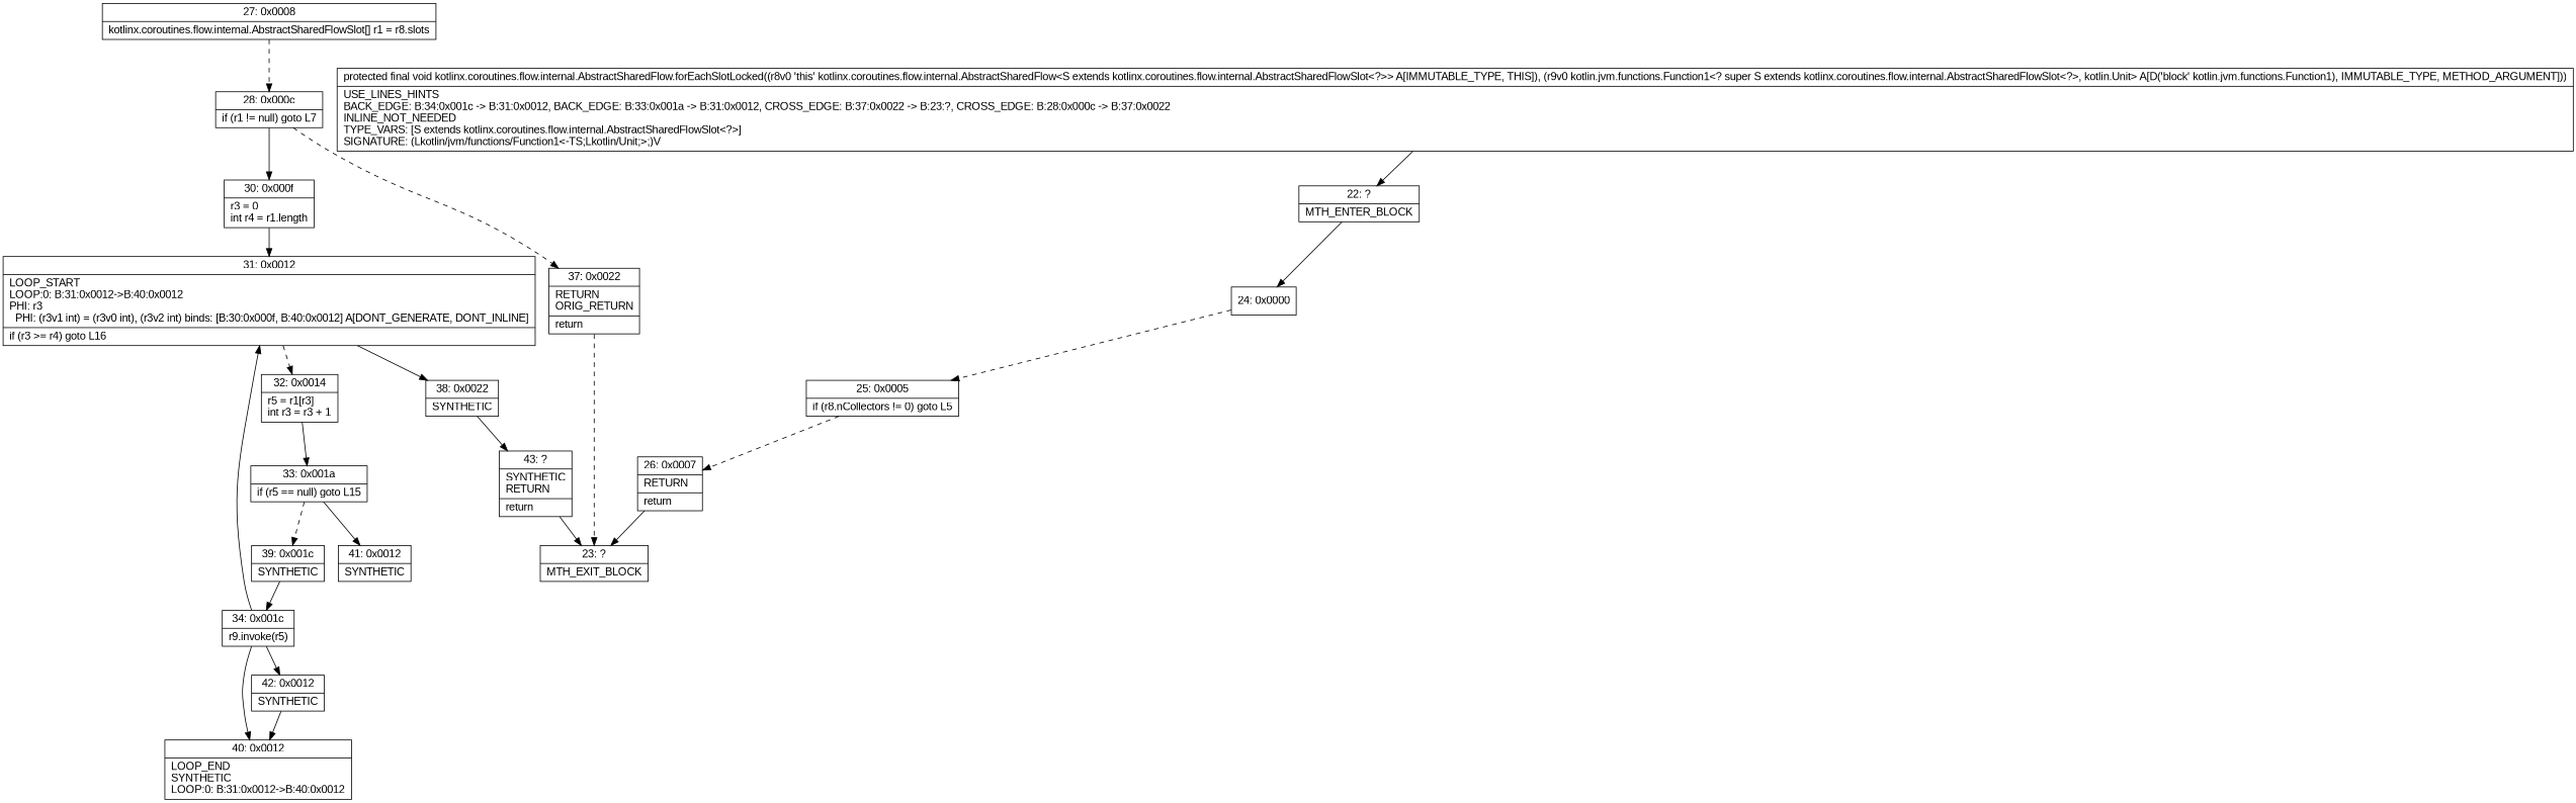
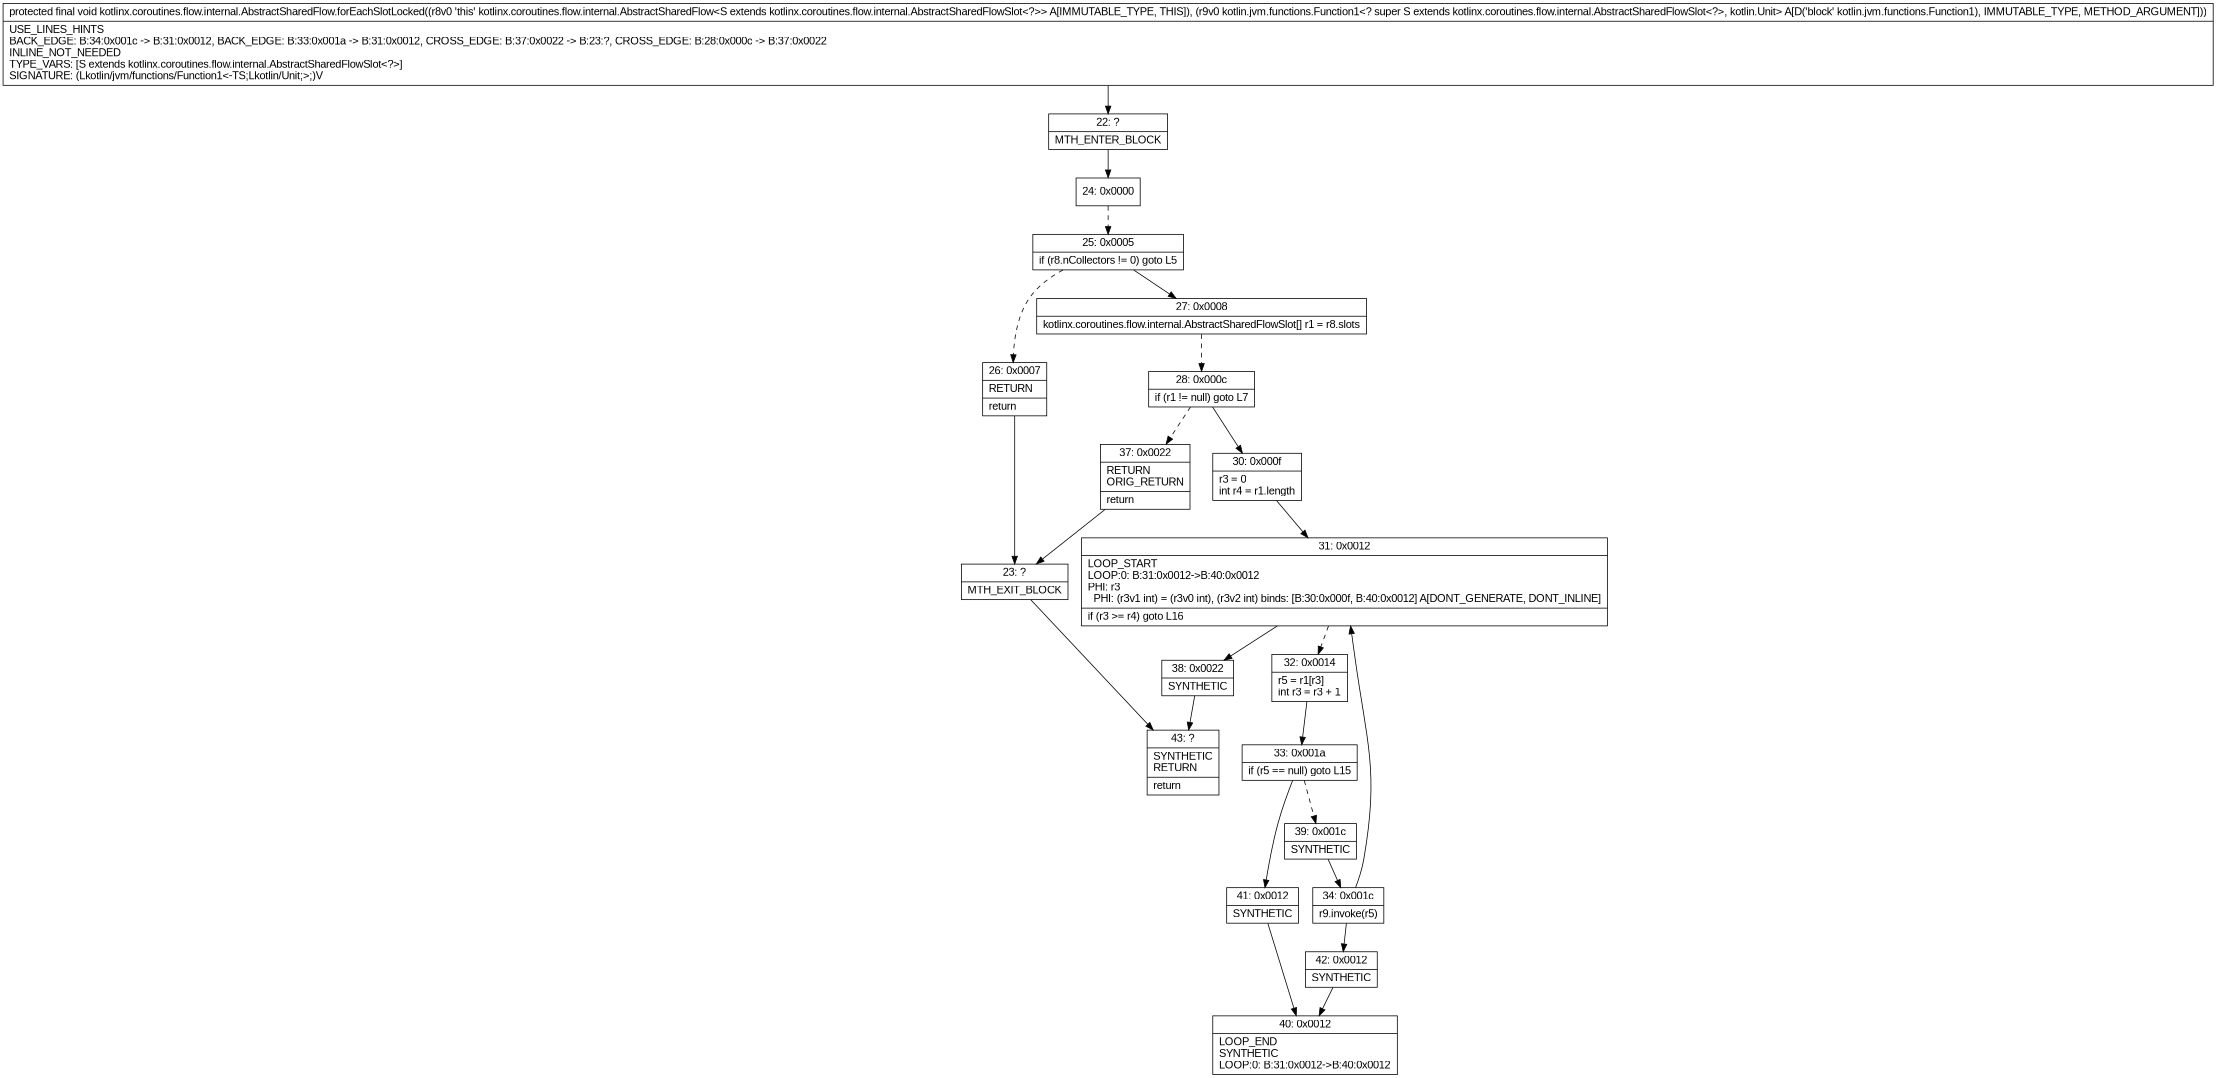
  digraph {
    fontname="Liberation Sans"
    node [fontname="Liberation Sans" shape=record]
    edge [fontname="Liberation Sans"]
    n1 [label="{22\:\ ?|MTH_ENTER_BLOCK\l}"]
    n2 [label="{24\:\ 0x0000}"]
    n3 [label="{25\:\ 0x0005|if (r8.nCollectors != 0) goto L5\l}"]
    n4 [label="{26\:\ 0x0007|RETURN\l|return\l}"]
    n5 [label="{27\:\ 0x0008|kotlinx.coroutines.flow.internal.AbstractSharedFlowSlot[] r1 = r8.slots\l}"]
    n6 [label="{23\:\ ?|MTH_EXIT_BLOCK\l}"]
    n7 [label="{28\:\ 0x000c|if (r1 != null) goto L7\l}"]
    n8 [label="{30\:\ 0x000f|r3 = 0\lint r4 = r1.length\l}"]
    n9 [label="{37\:\ 0x0022|RETURN\lORIG_RETURN\l|return\l}"]
    n10 [label="{31\:\ 0x0012|LOOP_START\lLOOP:0: B:31:0x0012\-\>B:40:0x0012\lPHI: r3 \l  PHI: (r3v1 int) = (r3v0 int), (r3v2 int) binds: [B:30:0x000f, B:40:0x0012] A[DONT_GENERATE, DONT_INLINE]\l|if (r3 \>= r4) goto L16\l}"]
    n11 [label="{32\:\ 0x0014|r5 = r1[r3]\lint r3 = r3 + 1\l}"]
    n12 [label="{38\:\ 0x0022|SYNTHETIC\l}"]
    n13 [label="{33\:\ 0x001a|if (r5 == null) goto L15\l}"]
    n14 [label="{43\:\ ?|SYNTHETIC\lRETURN\l|return\l}"]
    n15 [label="{39\:\ 0x001c|SYNTHETIC\l}"]
    n16 [label="{41\:\ 0x0012|SYNTHETIC\l}"]
    n17 [label="{34\:\ 0x001c|r9.invoke(r5)\l}"]
    n18 [label="{40\:\ 0x0012|LOOP_END\lSYNTHETIC\lLOOP:0: B:31:0x0012\-\>B:40:0x0012\l}"]
    n19 [label="{42\:\ 0x0012|SYNTHETIC\l}"]
    n20 [label="{protected final void kotlinx.coroutines.flow.internal.AbstractSharedFlow.forEachSlotLocked((r8v0 'this' kotlinx.coroutines.flow.internal.AbstractSharedFlow\<S extends kotlinx.coroutines.flow.internal.AbstractSharedFlowSlot\<?\>\> A[IMMUTABLE_TYPE, THIS]), (r9v0 kotlin.jvm.functions.Function1\<? super S extends kotlinx.coroutines.flow.internal.AbstractSharedFlowSlot\<?\>, kotlin.Unit\> A[D('block' kotlin.jvm.functions.Function1), IMMUTABLE_TYPE, METHOD_ARGUMENT]))  | USE_LINES_HINTS\lBACK_EDGE: B:34:0x001c \-\> B:31:0x0012, BACK_EDGE: B:33:0x001a \-\> B:31:0x0012, CROSS_EDGE: B:37:0x0022 \-\> B:23:?, CROSS_EDGE: B:28:0x000c \-\> B:37:0x0022\lINLINE_NOT_NEEDED\lTYPE_VARS: [S extends kotlinx.coroutines.flow.internal.AbstractSharedFlowSlot\<?\>]\lSIGNATURE: (Lkotlin\/jvm\/functions\/Function1\<\-TS;Lkotlin\/Unit;\>;)V\l}"]
    n1 -> n2
    n2 -> n3 [style=dashed]
    n3 -> n4 [style=dashed]
+   n3 -> n5
    n4 -> n6
    n5 -> n7 [style=dashed]
    n7 -> n8
    n7 -> n9 [style=dashed]
    n8 -> n10
-   n9 -> n6 [style=dashed]
+   n9 -> n6
    n10 -> n11 [style=dashed]
    n10 -> n12
    n11 -> n13
    n12 -> n14
    n13 -> n15 [style=dashed]
    n13 -> n16
-   n14 -> n6
+   n6 -> n14
    n15 -> n17
-   n17 -> n18
+   n16 -> n18
    n17 -> n10
    n17 -> n19
    n19 -> n18
    n20 -> n1
  }
